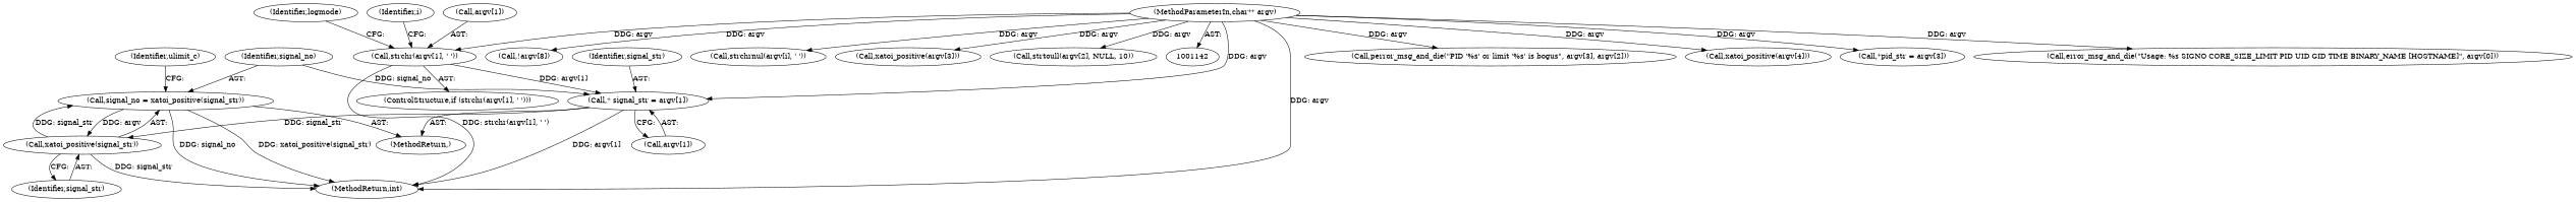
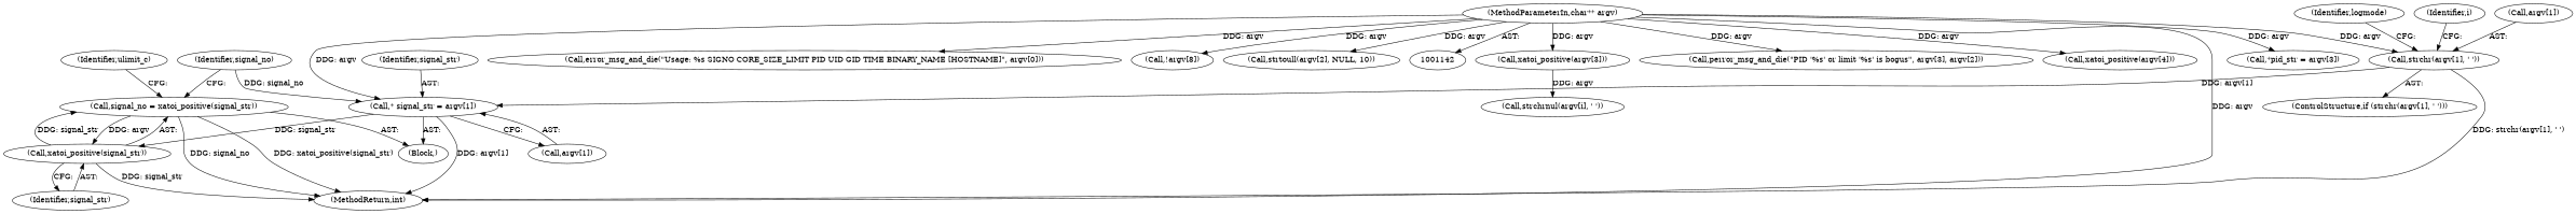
  digraph {
    n1 [label="(Call,signal_no = xatoi_positive(signal_str))"]
    n2 [label="(Call,xatoi_positive(signal_str))"]
-   n3 [label="(MethodReturn,)"]
+   n3 [label="(Block,)"]
    n4 [label="(MethodReturn,int)"]
    n5 [label="(Identifier,signal_str)"]
    n6 [label="(Call,* signal_str = argv[1])"]
    n7 [label="(Call,argv[1])"]
    n8 [label="(Call,strchr(argv[1], ' '))"]
    n9 [label="(ControlStructure,if (strchr(argv[1], ' ')))"]
    n10 [label="(MethodParameterIn,char** argv)"]
    n11 [label="(Call,perror_msg_and_die(\"PID '%s' or limit '%s' is bogus\", argv[3], argv[2]))"]
    n12 [label="(Call,xatoi_positive(argv[4]))"]
    n13 [label="(Call,*pid_str = argv[3])"]
    n14 [label="(Call,error_msg_and_die(\"Usage: %s SIGNO CORE_SIZE_LIMIT PID UID GID TIME BINARY_NAME [HOSTNAME]\", argv[0]))"]
    n15 [label="(Call,!argv[8])"]
    n16 [label="(Call,strchrnul(argv[i], ' '))"]
    n17 [label="(Call,xatoi_positive(argv[3]))"]
    n18 [label="(Call,strtoull(argv[2], NULL, 10))"]
    n19 [label=1001142]
    n20 [label="(Identifier,logmode)"]
    n21 [label="(Identifier,signal_str)"]
    n22 [label="(Identifier,i)"]
    n23 [label="(Identifier,signal_no)"]
    n24 [label="(Identifier,ulimit_c)"]
    n25 [label="(Call,argv[1])"]
    n1 -> n2 [label="DDG: argv"]
    n1 -> n3 [label="AST: "]
    n1 -> n4 [label="DDG: xatoi_positive(signal_str)"]
    n1 -> n4 [label="DDG: signal_no"]
    n2 -> n1 [label="AST: "]
    n2 -> n1 [label="DDG: signal_str"]
    n2 -> n4 [label="DDG: signal_str"]
    n2 -> n5 [label="CFG: "]
    n5 -> n2 [label="AST: "]
    n6 -> n2 [label="DDG: signal_str"]
    n6 -> n3 [label="AST: "]
    n6 -> n4 [label="DDG: argv[1]"]
    n6 -> n7 [label="CFG: "]
    n7 -> n6 [label="AST: "]
    n8 -> n4 [label="DDG: strchr(argv[1], ' ')"]
    n8 -> n6 [label="DDG: argv[1]"]
    n8 -> n9 [label="AST: "]
    n10 -> n4 [label="DDG: argv"]
    n10 -> n6 [label="DDG: argv"]
    n10 -> n8 [label="DDG: argv"]
    n10 -> n11 [label="DDG: argv"]
    n10 -> n12 [label="DDG: argv"]
    n10 -> n13 [label="DDG: argv"]
    n10 -> n14 [label="DDG: argv"]
    n10 -> n15 [label="DDG: argv"]
-   n10 -> n16 [label="DDG: argv"]
+   n17 -> n16 [label="DDG: argv"]
    n10 -> n17 [label="DDG: argv"]
    n10 -> n18 [label="DDG: argv"]
    n10 -> n19 [label="AST: "]
    n20 -> n8 [label="CFG: "]
    n21 -> n6 [label="AST: "]
    n22 -> n8 [label="CFG: "]
-   n23 -> n1 [label="AST: "]
+   n23 -> n1 [label="CFG: "]
    n23 -> n6 [label="DDG: signal_no"]
    n24 -> n1 [label="CFG: "]
    n25 -> n8 [label="AST: "]
  }
